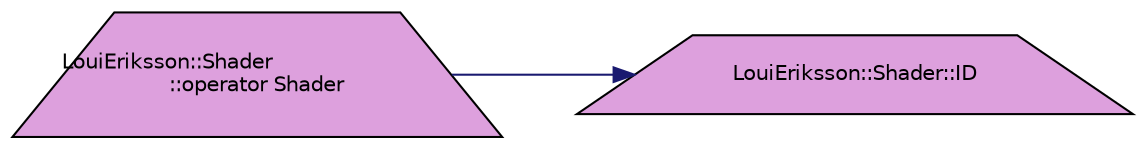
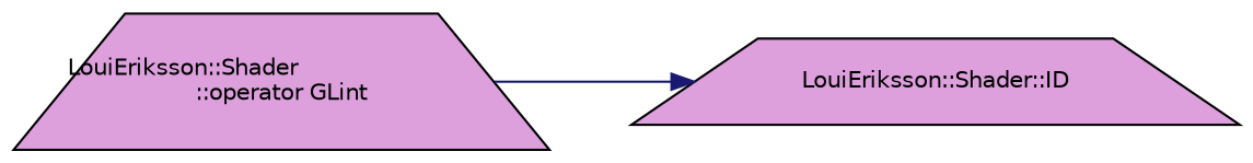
  digraph {
    rankdir=RL
    fontname="DejaVu Sans"
    node [color=black fillcolor=plum fontname="DejaVu Sans" fontsize=10 shape=trapezium style=filled]
    n1 [fontcolor=black height=0.2 label="LouiEriksson::Shader::ID" width=0.4]
-   n2 [height=0.2 label="LouiEriksson::Shader\l::operator Shader" width=0.4]
+   n2 [height=0.2 label="LouiEriksson::Shader\l::operator GLint" width=0.4]
    n1 -> n2 [color=midnightblue dir=back fontname="DejaVu Sans" fontsize=10 labelfontname=Helvetica labelfontsize=10 style=solid]
  }
